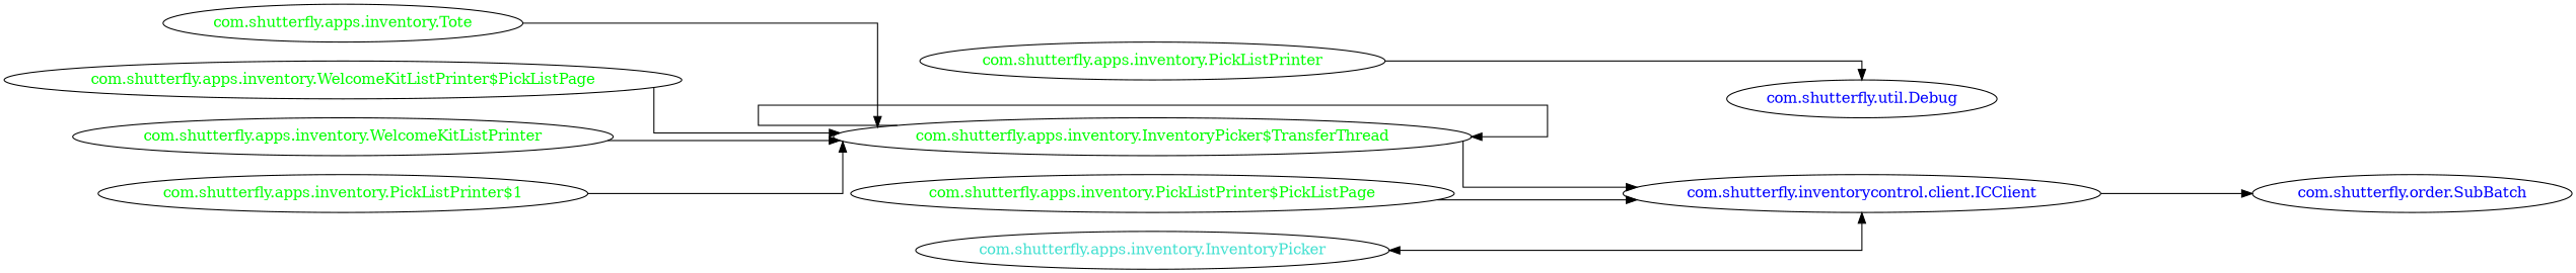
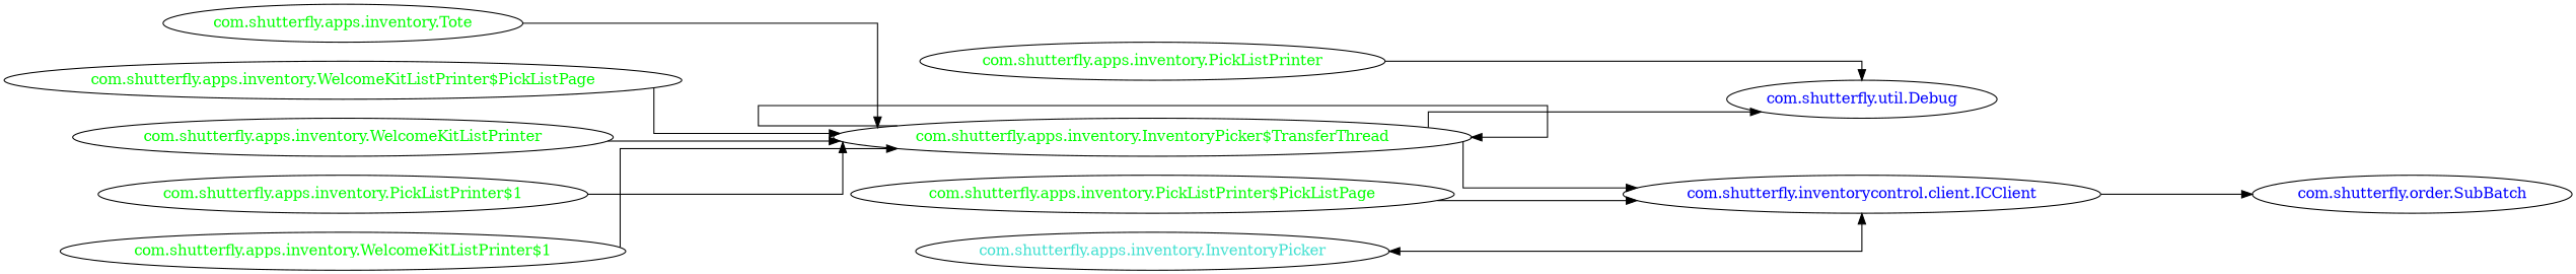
  digraph {
    concentrate=true
    rankdir=LR
    ranksep=2.0
    splines=ortho
    node [fontcolor=green]
    "com.shutterfly.apps.inventory.InventoryPicker$TransferThread"
    "com.shutterfly.util.Debug" [fontcolor=blue]
    "com.shutterfly.inventorycontrol.client.ICClient" [fontcolor=blue]
    "com.shutterfly.order.SubBatch" [fontcolor=blue]
    "com.shutterfly.apps.inventory.Tote"
    "com.shutterfly.apps.inventory.PickListPrinter$PickListPage"
    "com.shutterfly.apps.inventory.PickListPrinter"
    "com.shutterfly.apps.inventory.WelcomeKitListPrinter$PickListPage"
    "com.shutterfly.apps.inventory.WelcomeKitListPrinter"
    "com.shutterfly.apps.inventory.PickListPrinter$1"
+   "com.shutterfly.apps.inventory.WelcomeKitListPrinter$1"
    "com.shutterfly.apps.inventory.InventoryPicker" [fontcolor=turquoise]
    "com.shutterfly.apps.inventory.InventoryPicker$TransferThread" -> "com.shutterfly.apps.inventory.InventoryPicker$TransferThread"
+   "com.shutterfly.apps.inventory.InventoryPicker$TransferThread" -> "com.shutterfly.util.Debug"
    "com.shutterfly.apps.inventory.InventoryPicker$TransferThread" -> "com.shutterfly.inventorycontrol.client.ICClient"
    "com.shutterfly.inventorycontrol.client.ICClient" -> "com.shutterfly.order.SubBatch"
    "com.shutterfly.apps.inventory.Tote" -> "com.shutterfly.apps.inventory.InventoryPicker$TransferThread"
    "com.shutterfly.apps.inventory.PickListPrinter$PickListPage" -> "com.shutterfly.inventorycontrol.client.ICClient"
    "com.shutterfly.apps.inventory.PickListPrinter" -> "com.shutterfly.util.Debug"
    "com.shutterfly.apps.inventory.WelcomeKitListPrinter$PickListPage" -> "com.shutterfly.apps.inventory.InventoryPicker$TransferThread"
    "com.shutterfly.apps.inventory.WelcomeKitListPrinter" -> "com.shutterfly.apps.inventory.InventoryPicker$TransferThread"
    "com.shutterfly.apps.inventory.PickListPrinter$1" -> "com.shutterfly.apps.inventory.InventoryPicker$TransferThread"
+   "com.shutterfly.apps.inventory.WelcomeKitListPrinter$1" -> "com.shutterfly.apps.inventory.InventoryPicker$TransferThread"
    "com.shutterfly.apps.inventory.InventoryPicker" -> "com.shutterfly.inventorycontrol.client.ICClient" [dir=both]
  }
